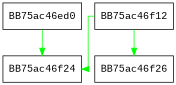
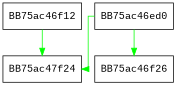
  digraph {
    fontname="Liberation Mono"
    splines=ortho
    node [fontname="Liberation Mono" shape=box]
    edge [color=green fontname="Liberation Mono"]
    BB75ac46ed0
-   BB75ac46f24
+   BB75ac46f24 [label=BB75ac47f24]
    BB75ac46f12
    BB75ac46f26
    BB75ac46ed0 -> BB75ac46f24
    BB75ac46f12 -> BB75ac46f24
-   BB75ac46f12 -> BB75ac46f26
+   BB75ac46ed0 -> BB75ac46f26
  }
